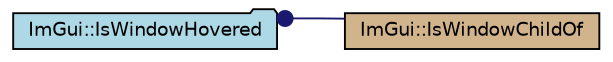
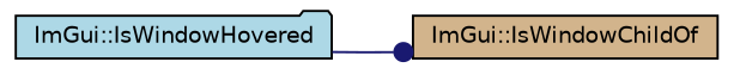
  digraph {
    rankdir=LR
    node [color=black fontname=Helvetica fontsize=10 style=filled]
    n1 [fillcolor=lightblue fontcolor=black height=0.2 label="ImGui::IsWindowHovered" shape=folder width=0.4]
    n2 [fillcolor=tan height=0.2 label="ImGui::IsWindowChildOf" shape=box width=0.4]
-   n2 -> n1 [color=midnightblue fontname=Helvetica fontsize=10 labelfontname=Helvetica labelfontsize=10 style=solid arrowhead=dot]
+   n1 -> n2 [color=midnightblue fontname=Helvetica fontsize=10 labelfontname=Helvetica labelfontsize=10 style=solid arrowhead=dot]
  }
